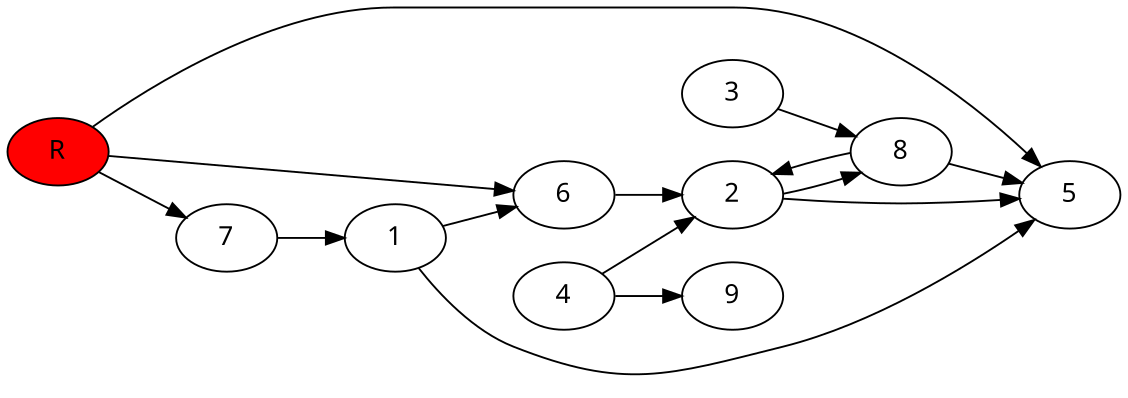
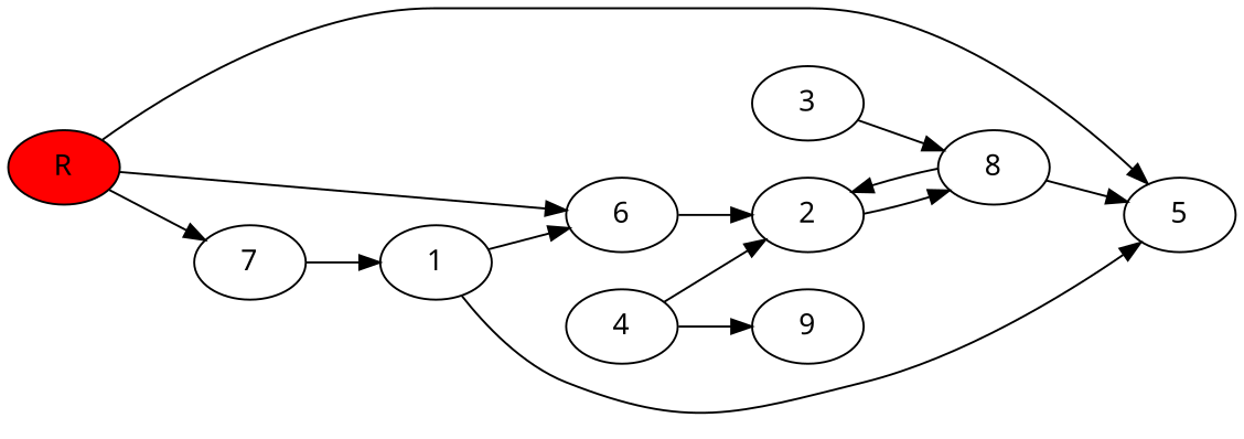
  digraph {
    fontname="Noto Sans"
    rankdir=LR
    node [fontname="Noto Sans"]
    edge [fontname="Noto Sans"]
    1
    5
    6
    2
    8
    3
    4
    9
    7
    R [fillcolor="#ff0000" style=filled]
    1 -> 5
    1 -> 6
    6 -> 2
-   2 -> 5
    2 -> 8
    8 -> 5
    8 -> 2
    3 -> 8
    4 -> 2
    4 -> 9
    7 -> 1
    R -> 5
    R -> 6
    R -> 7
  }
